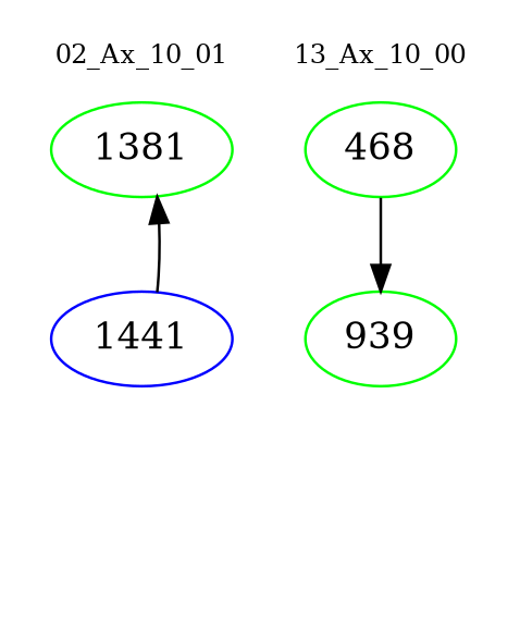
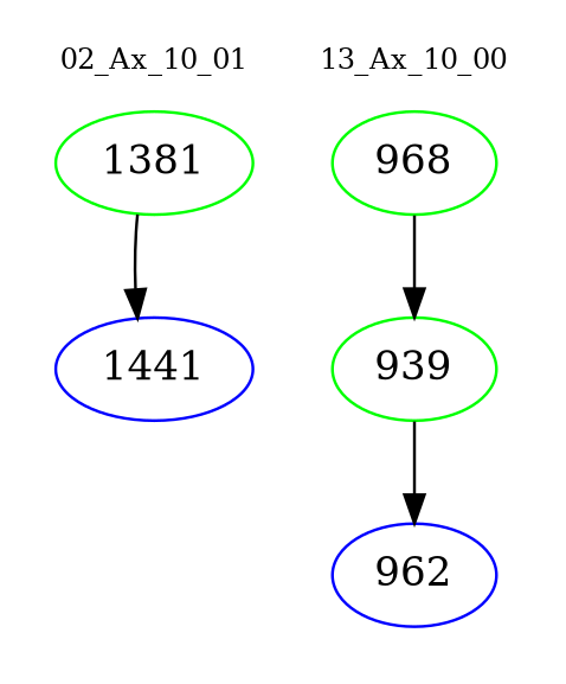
  digraph {
    node [color=green]
    edge [color=black]
    n1 [label=1381]
    n2 [color=blue label=1441]
    n3 [label=939]
-   n5 [label=468]
+   n4 [color=blue label=962]
+   n5 [label=968]
    subgraph cluster_1 {
      color=white
      fontsize=10
      label="02_Ax_10_01"
      n1
      n2
    }
    subgraph cluster_2 {
      color=white
      fontsize=10
      label="13_Ax_10_00"
      n3
+     n4
      n5
    }
-   n2 -> n1
+   n1 -> n2
+   n3 -> n4
    n5 -> n3
  }
